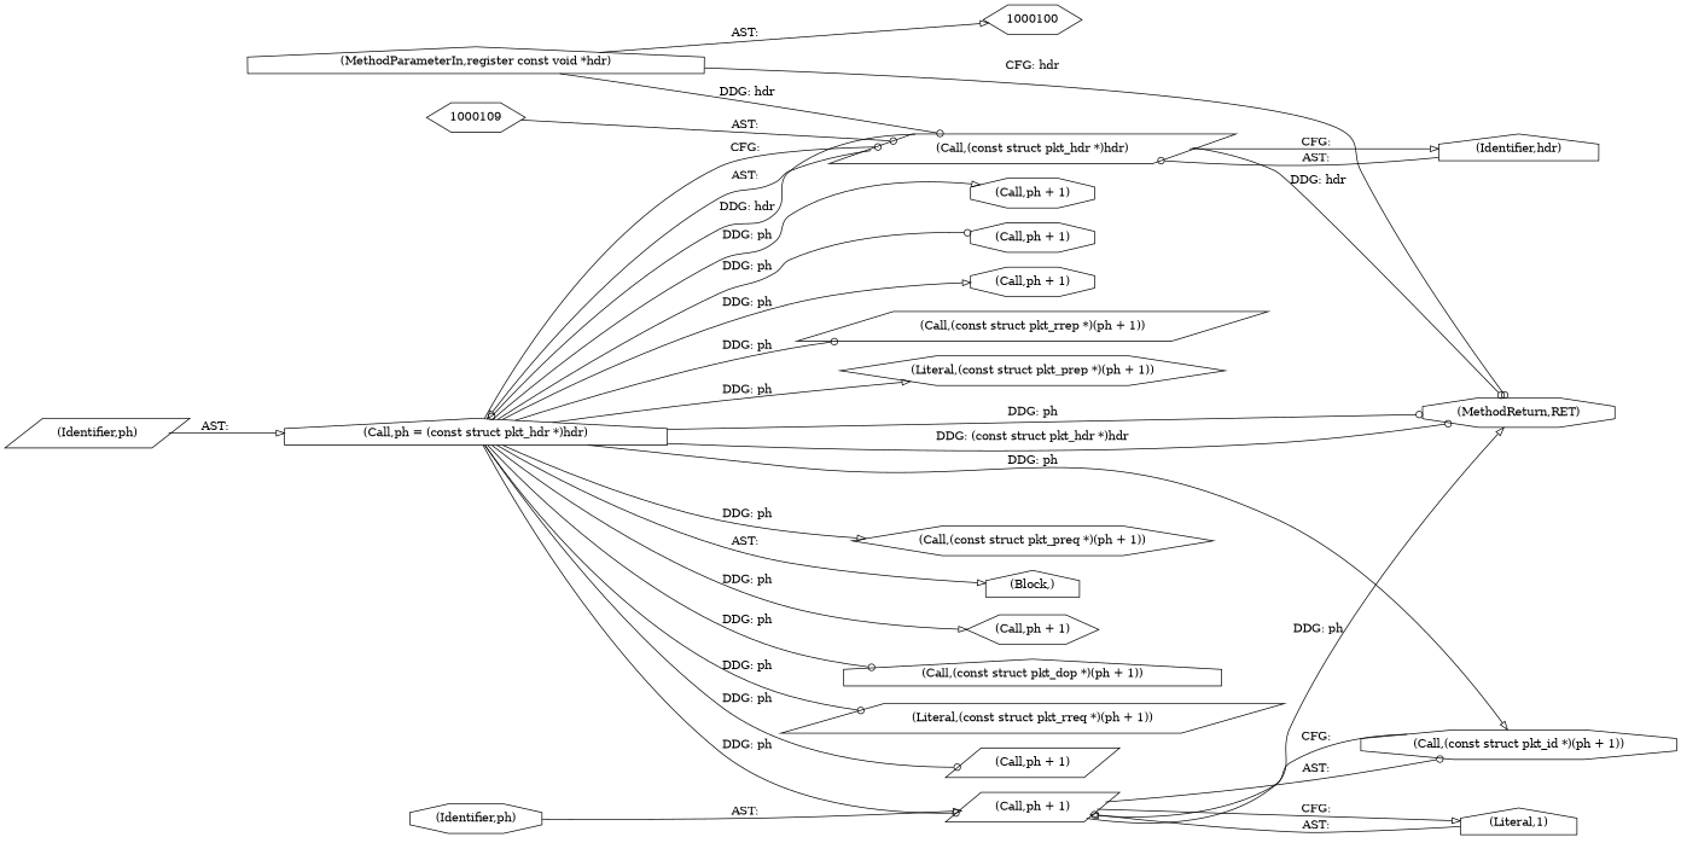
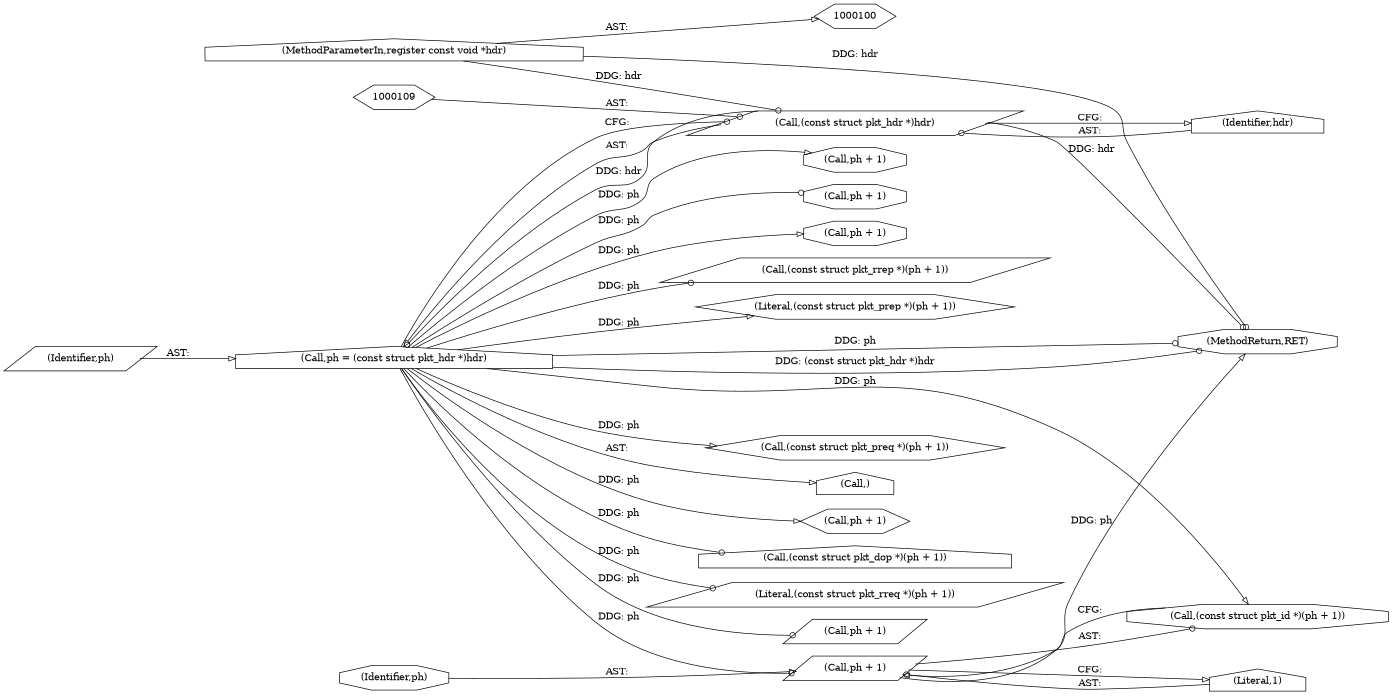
  digraph {
    rankdir=LR
    node [shape=parallelogram]
    edge [arrowhead=odot]
    n1 [label="(Call,ph + 1)"]
    n2 [label="(Call,(const struct pkt_id *)(ph + 1))" shape=octagon]
    n3 [label="(MethodReturn,RET)" shape=octagon]
    n4 [label="(Literal,1)" shape=house]
    n5 [label="(Call,ph = (const struct pkt_hdr *)hdr)" shape=house]
    n6 [label="(Call,(const struct pkt_hdr *)hdr)"]
    n7 [label="(Call,(const struct pkt_preq *)(ph + 1))" shape=hexagon]
-   n8 [label="(Block,)" shape=house]
+   n8 [label="(Call,)" shape=house]
    n9 [label="(Call,ph + 1)" shape=hexagon]
    n10 [label="(Call,(const struct pkt_dop *)(ph + 1))" shape=house]
    n11 [label="(Literal,(const struct pkt_rreq *)(ph + 1))"]
    n12 [label="(Call,ph + 1)"]
    n13 [label="(Call,ph + 1)" shape=octagon]
    n14 [label="(Call,ph + 1)" shape=octagon]
    n15 [label="(Call,ph + 1)" shape=octagon]
    n16 [label="(Call,(const struct pkt_rrep *)(ph + 1))"]
    n17 [label="(Literal,(const struct pkt_prep *)(ph + 1))" shape=hexagon]
    n18 [label="(Identifier,hdr)" shape=house]
    n19 [label="(MethodParameterIn,register const void *hdr)" shape=house]
    1000100 [shape=hexagon]
    n21 [label="(Identifier,ph)" shape=octagon]
    n22 [label="(Identifier,ph)"]
    1000109 [shape=hexagon]
    n1 -> n2 [label="AST: "]
    n1 -> n3 [arrowhead=onormal label="DDG: ph"]
    n1 -> n4 [arrowhead=onormal label="CFG: "]
    n2 -> n1 [arrowhead=onormal label="CFG: "]
    n4 -> n1 [label="AST: "]
    n5 -> n1 [label="DDG: ph"]
    n5 -> n2 [arrowhead=onormal label="DDG: ph"]
    n5 -> n3 [label="DDG: (const struct pkt_hdr *)hdr"]
    n5 -> n3 [label="DDG: ph"]
    n5 -> n6 [label="CFG: "]
    n5 -> n7 [arrowhead=onormal label="DDG: ph"]
    n5 -> n8 [arrowhead=onormal label="AST: "]
    n5 -> n9 [arrowhead=onormal label="DDG: ph"]
    n5 -> n10 [label="DDG: ph"]
    n5 -> n11 [label="DDG: ph"]
    n5 -> n12 [label="DDG: ph"]
    n5 -> n13 [arrowhead=onormal label="DDG: ph"]
    n5 -> n14 [label="DDG: ph"]
    n5 -> n15 [arrowhead=onormal label="DDG: ph"]
    n5 -> n16 [label="DDG: ph"]
    n5 -> n17 [arrowhead=onormal label="DDG: ph"]
    n6 -> n3 [label="DDG: hdr"]
    n6 -> n5 [arrowhead=onormal label="AST: "]
    n6 -> n5 [label="DDG: hdr"]
    n6 -> n18 [arrowhead=onormal label="CFG: "]
    n18 -> n6 [label="AST: "]
-   n19 -> n3 [label="CFG: hdr"]
+   n19 -> n3 [label="DDG: hdr"]
    n19 -> n6 [label="DDG: hdr"]
    n19 -> 1000100 [arrowhead=onormal label="AST: "]
    n21 -> n1 [arrowhead=onormal label="AST: "]
    n22 -> n5 [arrowhead=onormal label="AST: "]
    1000109 -> n6 [label="AST: "]
  }
